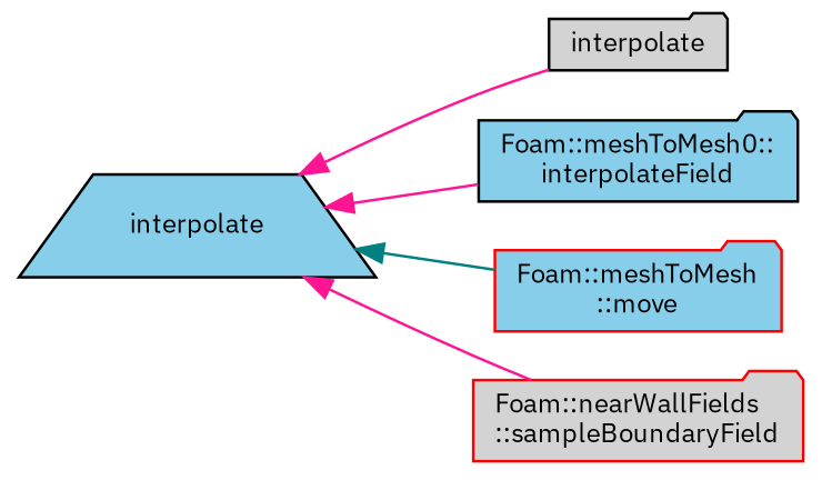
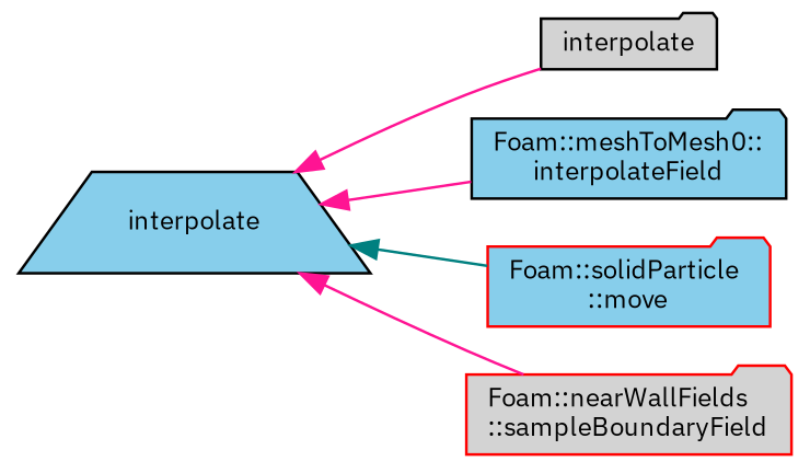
  digraph {
    rankdir=LR
    fontname="IBM Plex Sans"
    node [color=black fillcolor=skyblue fontname="IBM Plex Sans" fontsize=10 shape=folder style=filled]
    edge [color=deeppink dir=back fontname="IBM Plex Sans" fontsize=10 labelfontname=Helvetica labelfontsize=10 style=solid]
    n1 [fontcolor=black height=0.2 label=interpolate shape=trapezium width=0.4]
    n2 [height=0.2 label=interpolate width=0.4 fillcolor=lightgrey]
    n3 [height=0.2 label="Foam::meshToMesh0::\linterpolateField" width=0.4]
-   n4 [color=red height=0.2 label="Foam::meshToMesh\l::move" width=0.4]
+   n4 [color=red height=0.2 label="Foam::solidParticle\l::move" width=0.4]
    n5 [color=red height=0.2 label="Foam::nearWallFields\l::sampleBoundaryField" width=0.4 fillcolor=lightgrey]
    n1 -> n2
    n1 -> n3
    n1 -> n4 [color=teal]
    n1 -> n5
  }
